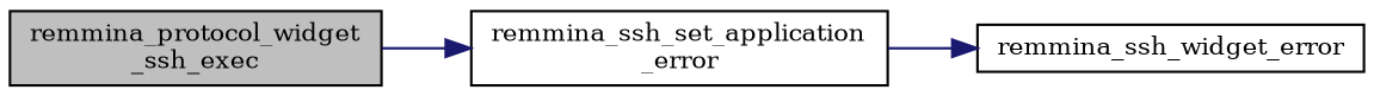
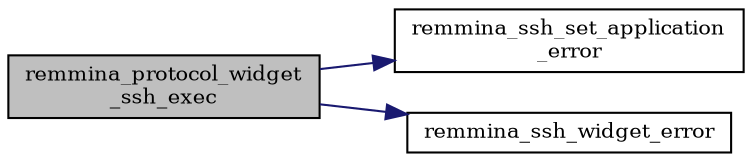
  digraph {
    fontname="DejaVu Serif"
    rankdir=LR
    node [color=black fillcolor=white fontname="DejaVu Serif" fontsize=10 shape=record style=filled]
    edge [color=midnightblue fontname="DejaVu Serif" fontsize=10 labelfontname=Helvetica labelfontsize=10 style=solid]
    n1 [fillcolor=grey75 fontcolor=black height=0.2 label="remmina_protocol_widget\l_ssh_exec" width=0.4]
    n2 [height=0.2 label="remmina_ssh_set_application\l_error" width=0.4]
    n3 [height=0.2 label=remmina_ssh_widget_error width=0.4]
    n1 -> n2
-   n2 -> n3
+   n1 -> n3
  }
